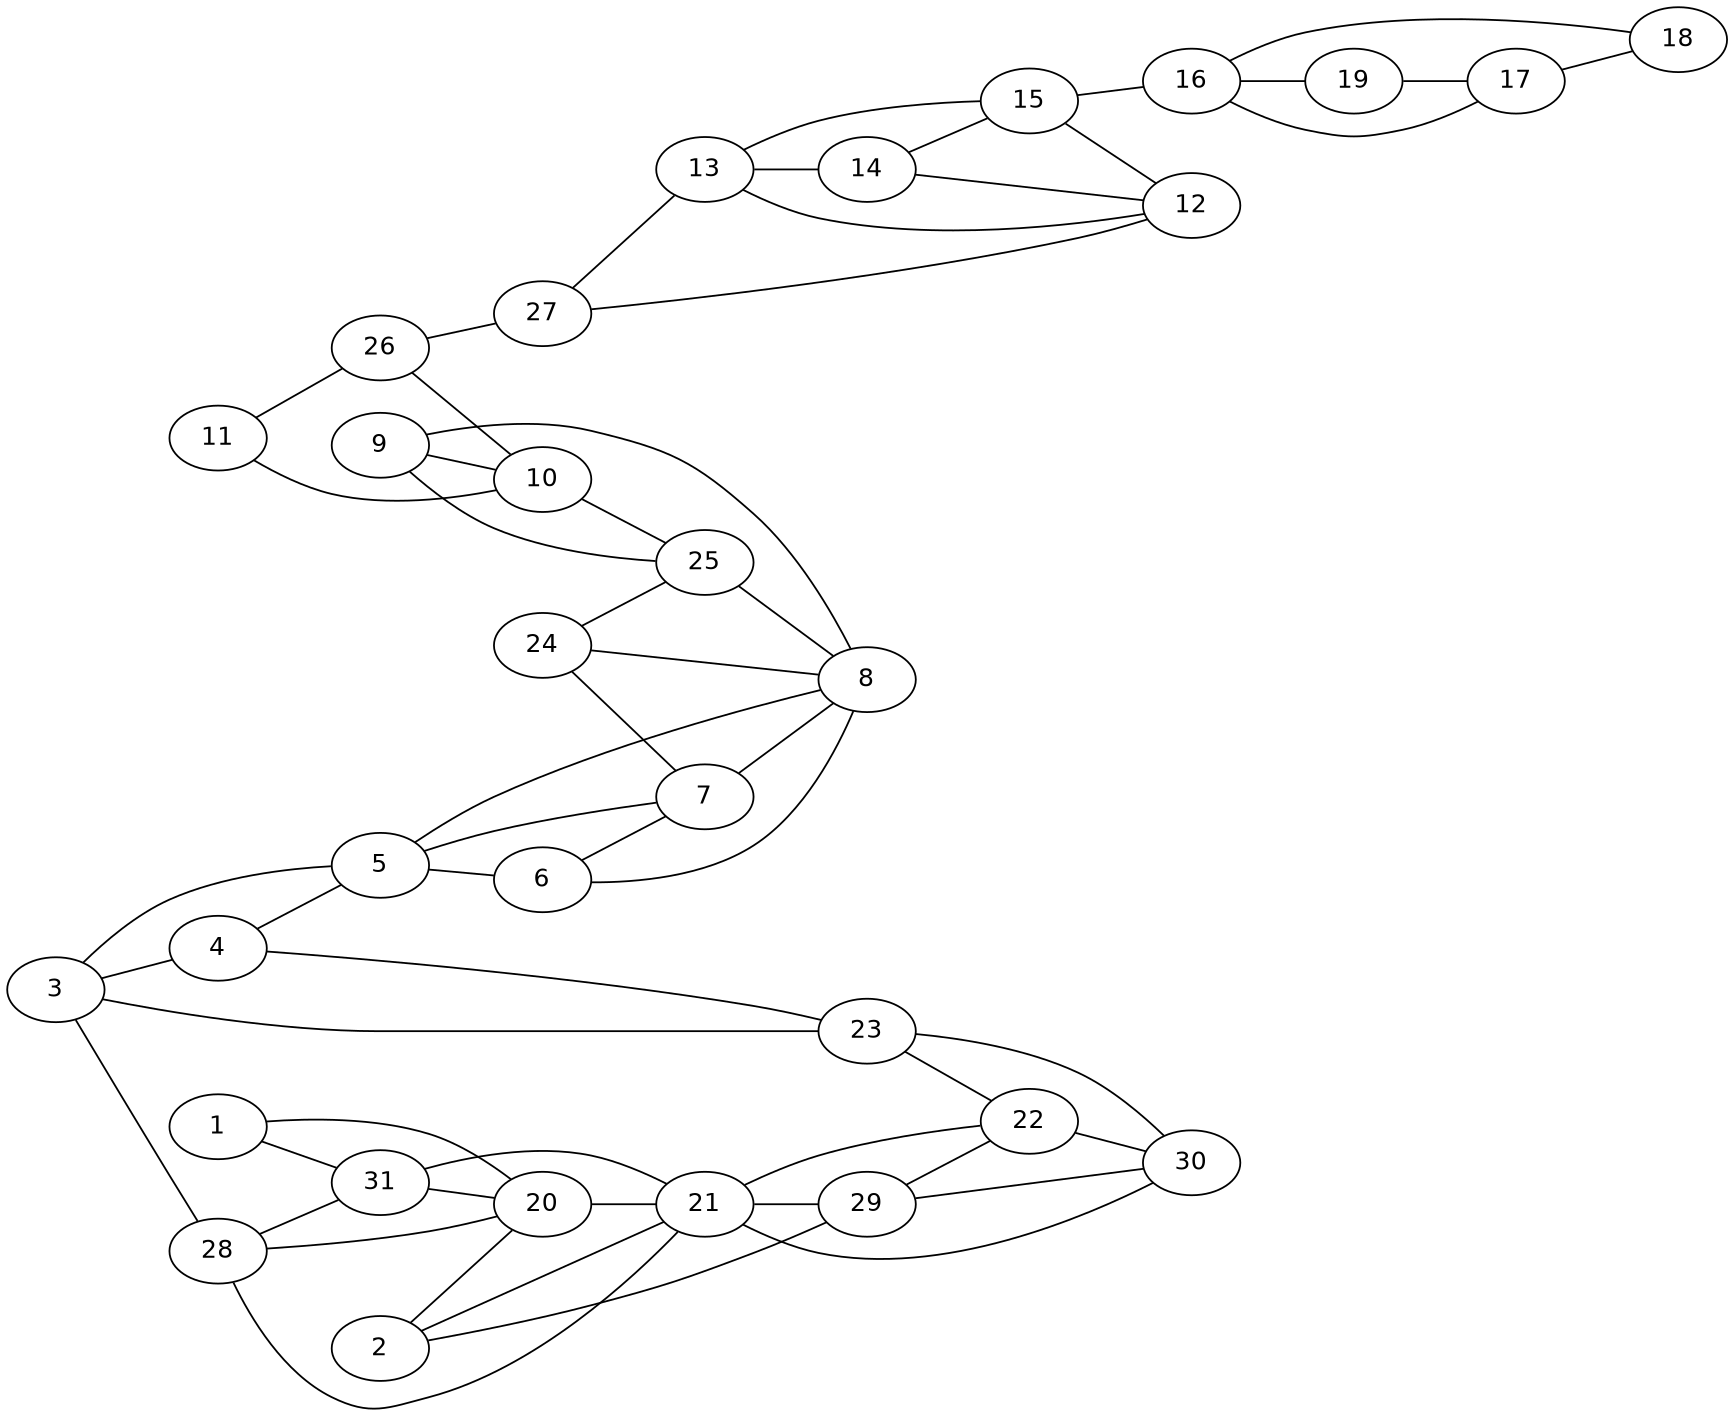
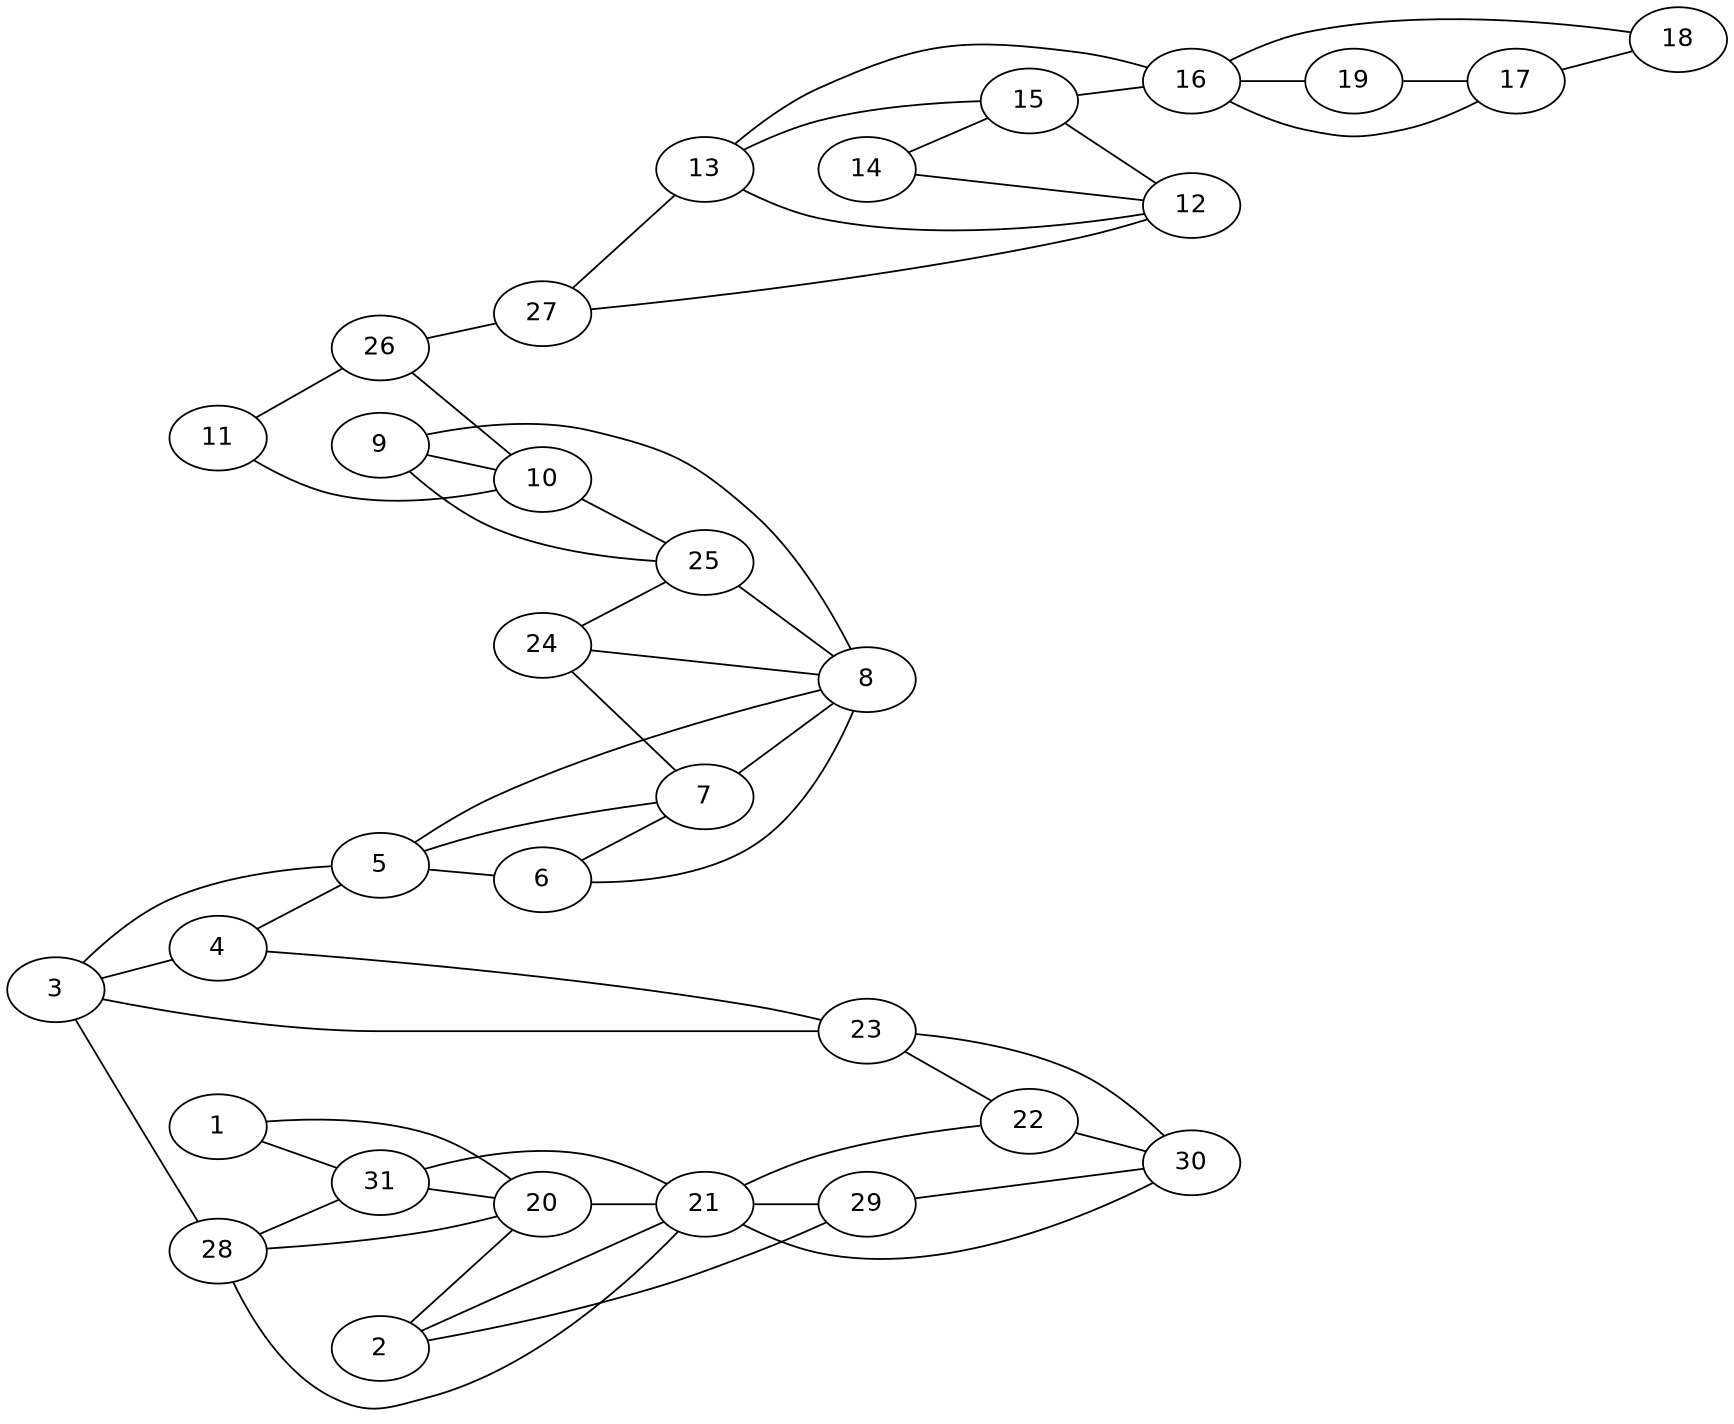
  graph {
    fontname="DejaVu Sans"
    rankdir=LR
    node [aaLength=10 fontname="DejaVu Sans" sequence=GSGAFGEFEV type=0]
    edge [distance0=0.0 fontname="DejaVu Sans" frequency=1 type0=2]
    1 [aaLength=12 sequence=DTHLLETHQHFN]
    20 [type=1]
    31 [type=1]
    21 [aaLength=9 sequence=KTETLLRFS type=1]
    28 [type=1]
    29 [aaLength=9 sequence=KTETLLRFS type=1]
    22 [aaLength=8 sequence=GFALRFYT type=1]
    30 [aaLength=8 sequence=GFALRFYT type=1]
    2 [aaLength=5 sequence=ALVFQ]
    3 [aaLength=3 sequence=DPX]
    5 [aaLength=12 sequence=DATXQWDFWTNN]
    4 [aaLength=9 sequence=KFTHFIRSQ]
    23 [aaLength=8 sequence=GNYDLVGN type=1]
    6 [sequence=SAHQVTYLXG]
    7 [aaLength=4 sequence=PRGL]
    8 [aaLength=5 sequence=TWREM]
    9 [aaLength=12 sequence=SNDEATKIAGEN]
    10 [aaLength=13 sequence=DFHRQDLFESIAK]
    25 [sequence=KHWVKYHFIS type=1]
    11 [aaLength=6 sequence=EEGKTY]
    26 [sequence=KWDLYIQAIP type=1]
    27 [sequence=IKVGTLTLNR type=1]
    13 [aaLength=19 sequence=DRMLLGRAFAYHDAQLYRV]
    14 [aaLength=5 sequence=HVNQL]
    15 [aaLength=5 sequence=LPVNR]
    12 [aaLength=6 sequence=NHFAQI]
    16 [aaLength=11 sequence=FGQAGTLVREV]
    19 [aaLength=14 sequence=DATIGQRIEDEVKR]
    17 [aaLength=17 sequence=SDQERDDFVETVAGALK]
    18 [aaLength=16 sequence=RQDVQARAFEYWKNVD]
    24 [aaLength=2 sequence=GY type=1]
    1 -- 20 [distance0=29.36458 type0=1]
    1 -- 31 [distance0=29.36458 type0=3]
    20 -- 21 [distance0=27.0 type0=3]
    31 -- 20 [type0=1]
    31 -- 21 [distance0=27.0 type0=3]
    21 -- 29 [type0=5]
    21 -- 22 [distance0=25.0]
    21 -- 30 [distance0=25.0 type0=3]
    28 -- 20 [type0=5]
    28 -- 31
    28 -- 21 [distance0=27.0 type0=3]
-   29 -- 22 [distance0=25.0 distance1=16.0 frequency=2 type1=4]
    29 -- 30 [distance0=25.0 type0=3]
    22 -- 30 [distance1=0.0 frequency=2 type0=1 type1=5]
    2 -- 20 [distance0=32.08357 type0=3]
    2 -- 21 [distance0=27.06207 distance1=3.0 frequency=2 type0=1 type1=4]
    2 -- 29 [distance0=27.06207]
    3 -- 28 [distance0=29.36458]
    3 -- 5 [distance0=26.97682]
    3 -- 4 [distance0=9.443707 distance1=0.0 frequency=2 type0=1 type1=5]
    3 -- 23 [distance0=31.02387 type0=3]
    5 -- 6 [distance0=14.57154 distance1=2.0 frequency=2 type0=1 type1=4]
    5 -- 7 [distance0=24.64328 type0=3]
    4 -- 5 [distance0=20.26456 distance1=9.0 frequency=2 type1=4]
    4 -- 23 [distance0=32.34666 type0=3]
    23 -- 22 [distance0=10.0 type0=1]
    23 -- 30 [distance0=10.0]
    6 -- 7 [distance0=11.72987 distance1=0.0 frequency=2 type0=1 type1=5]
    7 -- 8 [distance0=9.248936 distance1=2.0 frequency=2 type0=1 type1=4]
    8 -- 5 [distance0=30.72297 type0=3]
    8 -- 6 [distance0=19.00286]
    9 -- 8 [distance0=39.36717]
    9 -- 10 [distance0=15.97484 distance1=1.0 frequency=2 type0=1 type1=4]
    9 -- 25 [distance0=41.49059 type0=3]
    10 -- 25 [distance0=41.58618 type0=3]
    25 -- 8 [distance0=39.00557]
    11 -- 10 [distance0=46.49338]
    11 -- 26 [distance0=44.47027 type0=1]
    26 -- 10 [distance0=33.44264 type0=1]
    26 -- 27 [distance0=35.0]
    27 -- 13 [distance0=41.35051 type0=3]
-   13 -- 14 [distance0=22.86448 distance1=2.0 frequency=2 type0=1 type1=4]
+   13 -- 16 [distance0=22.86448 distance1=2.0 frequency=2 type0=1 type1=4]
    13 -- 15 [distance0=27.20194]
    14 -- 15 [distance0=7.94612 distance1=0.0 frequency=2 type0=1 type1=5]
    15 -- 12 [distance0=49.80643 type0=3]
    15 -- 16 [distance0=64.0 type0=4]
    12 -- 27 [distance0=19.14916 type0=1]
    12 -- 13 [distance0=30.77492 distance1=18.0 frequency=2 type1=4]
    12 -- 14 [distance0=47.46841 type0=3]
    16 -- 19 [distance0=47.66404 type0=3]
    16 -- 17 [distance0=18.62472 distance1=1.0 frequency=2 type0=1 type1=4]
    16 -- 18 [distance0=32.65398]
    19 -- 17 [distance0=34.35262]
    17 -- 18 [distance0=21.21603 distance1=2.0 frequency=2 type1=4]
    24 -- 7 [distance0=40.47065 type0=3]
    24 -- 8 [distance0=33.41309]
    24 -- 25 [distance0=15.0 distance1=13.0 frequency=2 type0=1 type1=4]
  }
